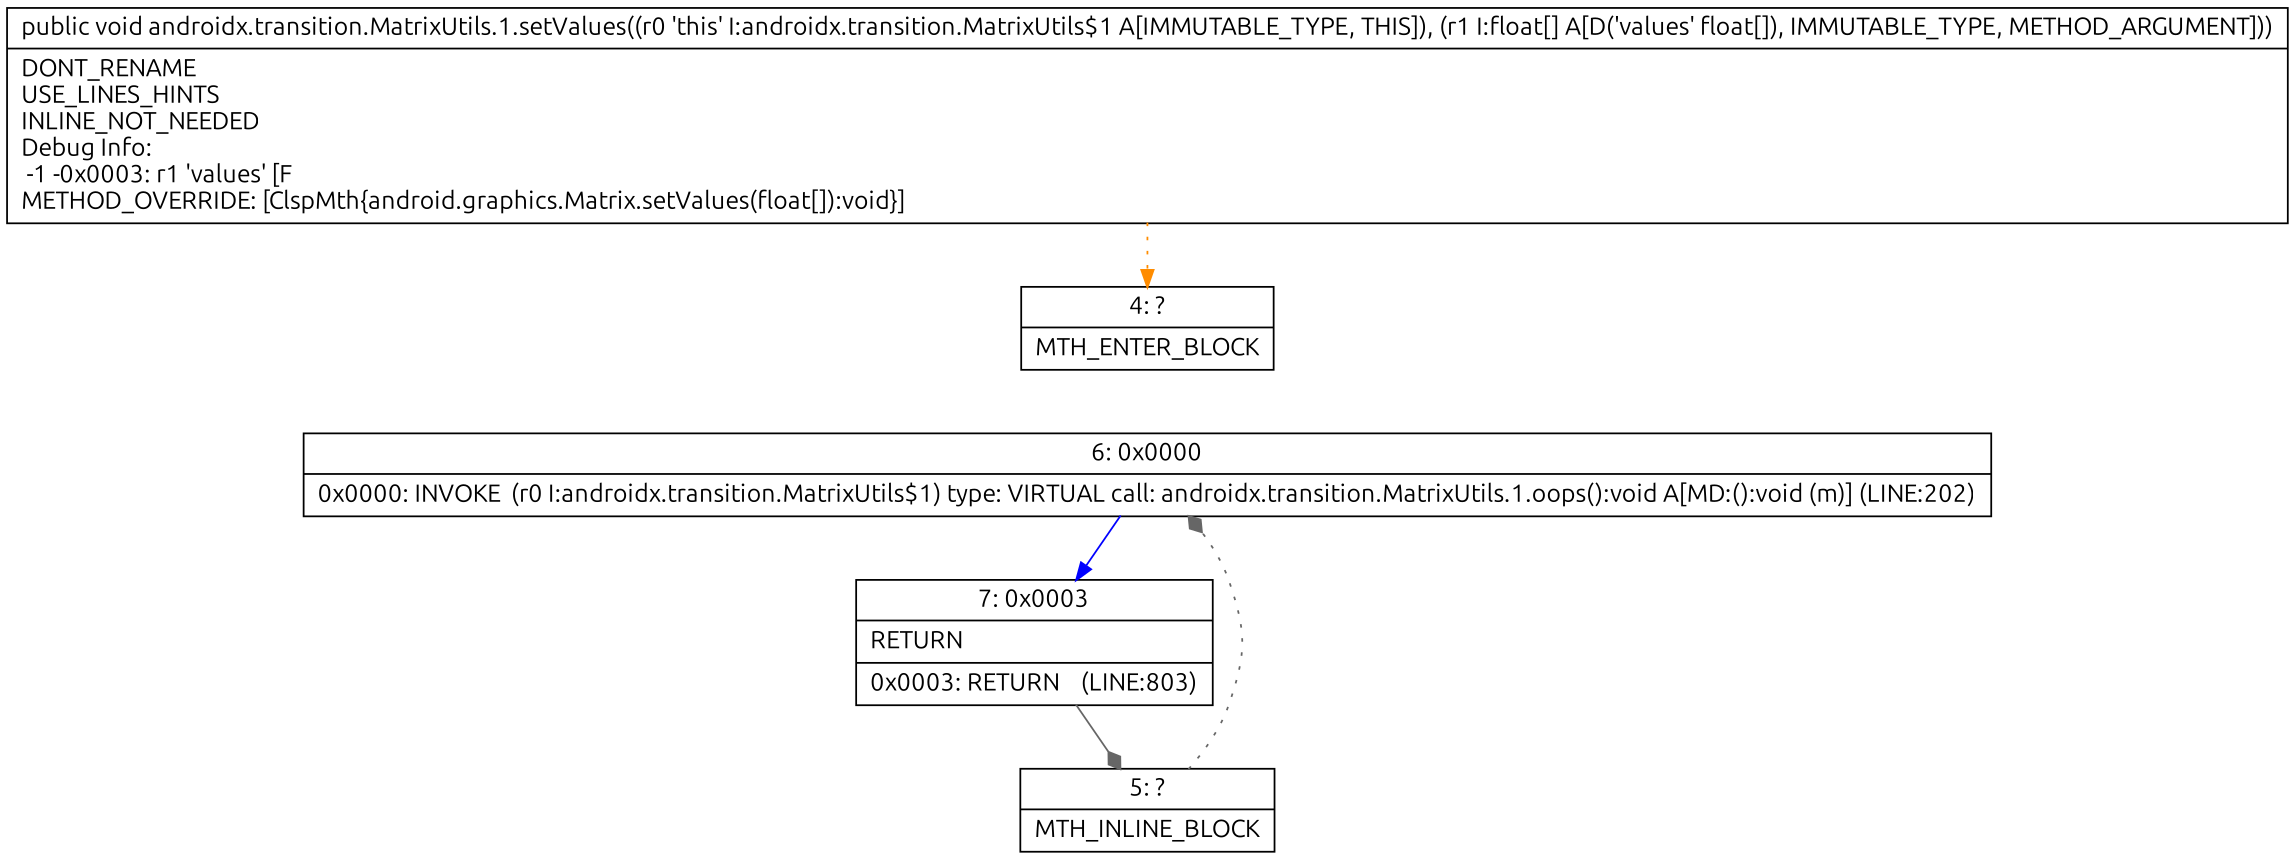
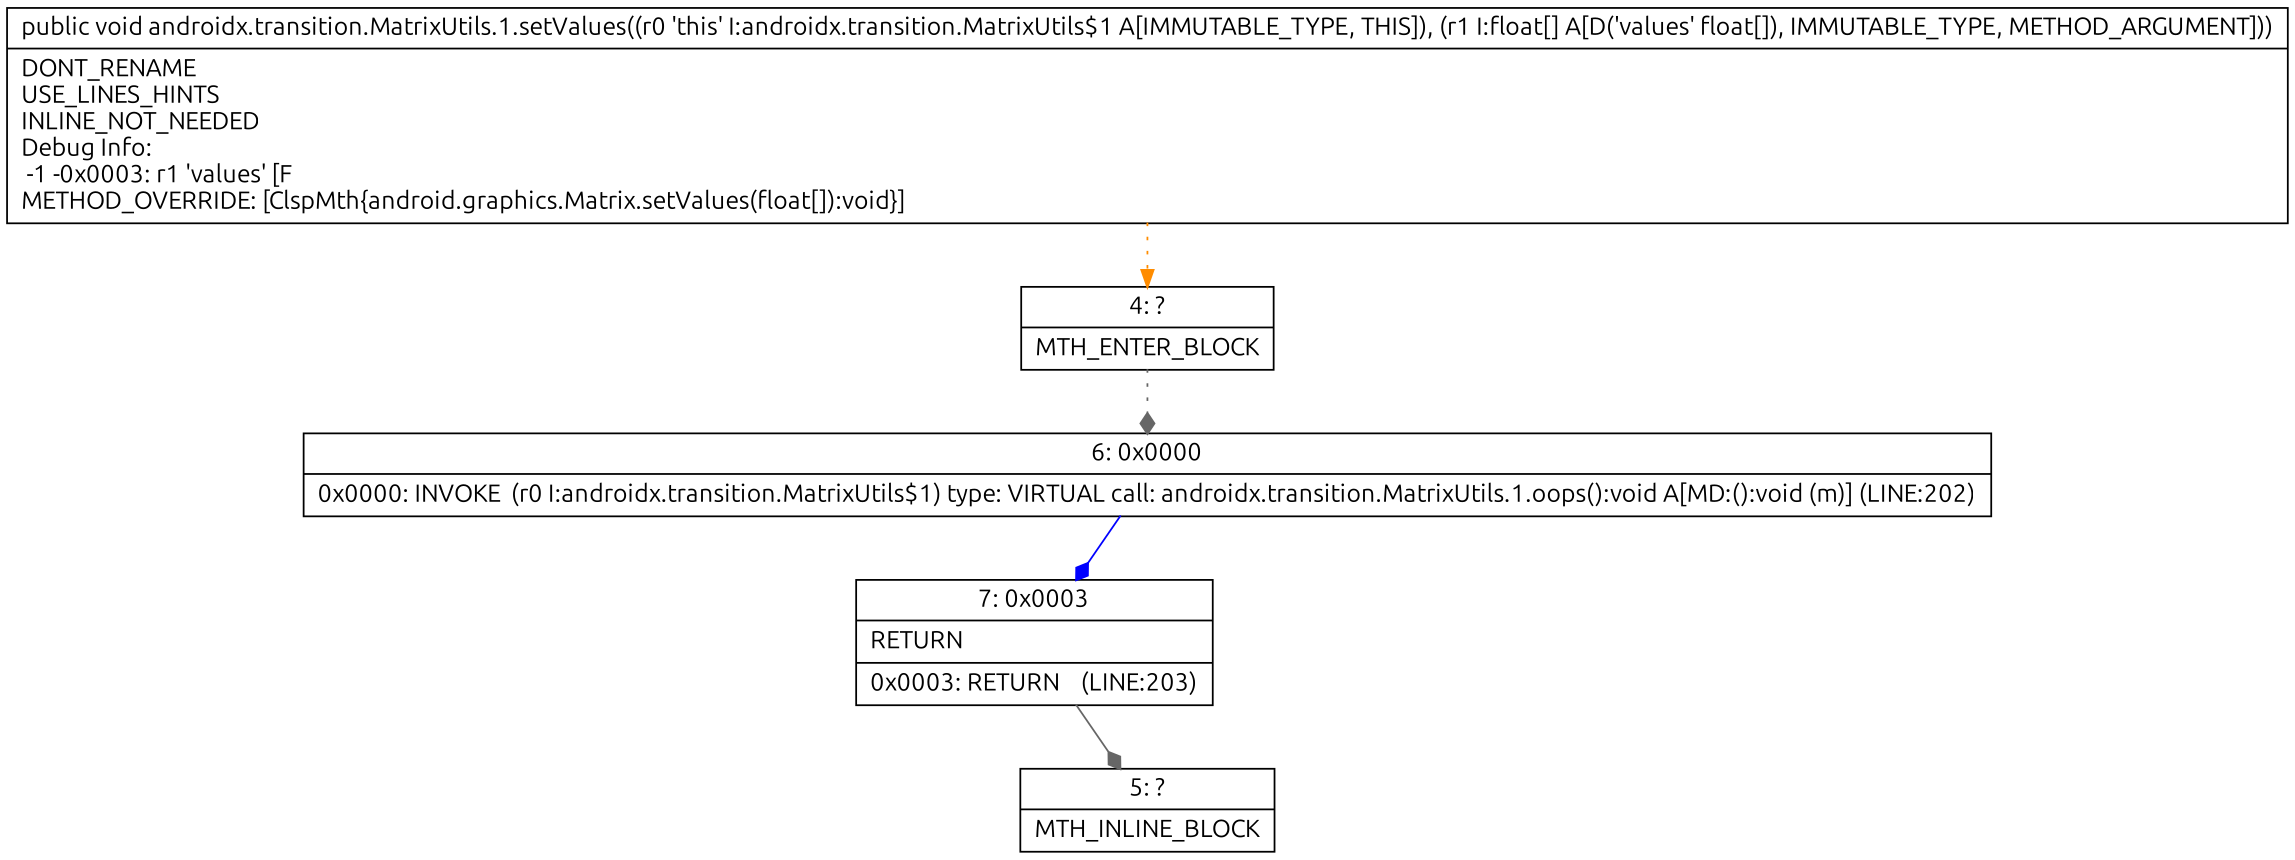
  digraph {
    fontname=Ubuntu
    node [fontname=Ubuntu shape=record]
    edge [arrowhead=diamond color=gray40 fontname=Ubuntu style=dotted]
    n1 [label="{4\:\ ?|MTH_ENTER_BLOCK\l}"]
    n2 [label="{6\:\ 0x0000|0x0000: INVOKE  (r0 I:androidx.transition.MatrixUtils$1) type: VIRTUAL call: androidx.transition.MatrixUtils.1.oops():void A[MD:():void (m)] (LINE:202)\l}"]
-   n3 [label="{7\:\ 0x0003|RETURN\l|0x0003: RETURN    (LINE:803)\l}"]
+   n3 [label="{7\:\ 0x0003|RETURN\l|0x0003: RETURN    (LINE:203)\l}"]
    n4 [label="{5\:\ ?|MTH_INLINE_BLOCK\l}"]
    n5 [label="{public void androidx.transition.MatrixUtils.1.setValues((r0 'this' I:androidx.transition.MatrixUtils$1 A[IMMUTABLE_TYPE, THIS]), (r1 I:float[] A[D('values' float[]), IMMUTABLE_TYPE, METHOD_ARGUMENT]))  | DONT_RENAME\lUSE_LINES_HINTS\lINLINE_NOT_NEEDED\lDebug Info:\l  \-1 \-0x0003: r1 'values' [F\lMETHOD_OVERRIDE: [ClspMth\{android.graphics.Matrix.setValues(float[]):void\}]\l}"]
-   n4 -> n2
-   n2 -> n3 [arrowhead=normal color=blue style=solid]
+   n1 -> n2
+   n2 -> n3 [color=blue style=solid]
    n3 -> n4 [style=solid]
    n5 -> n1 [arrowhead=normal color=darkorange]
  }
